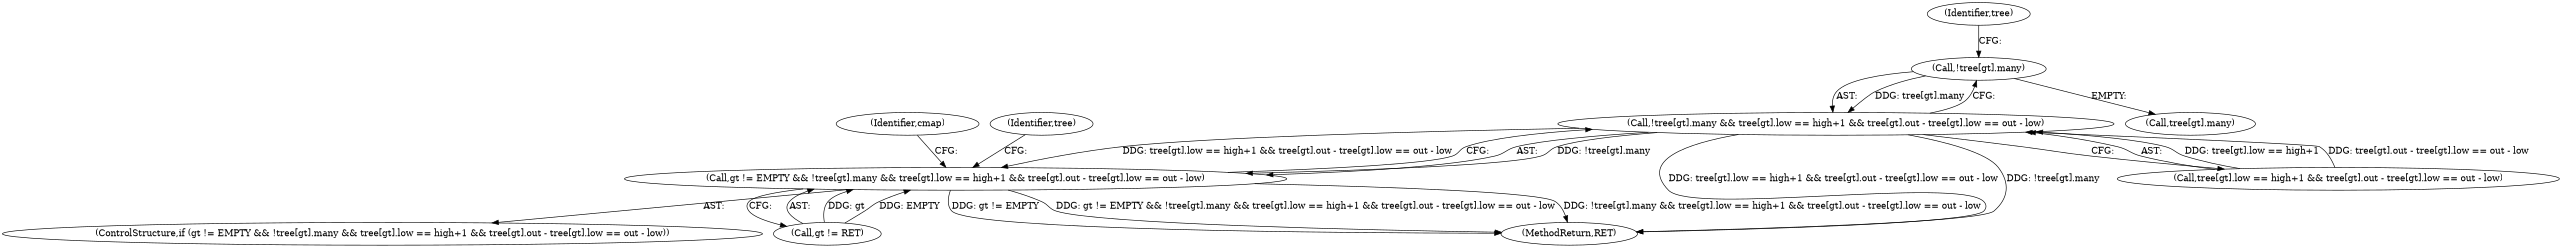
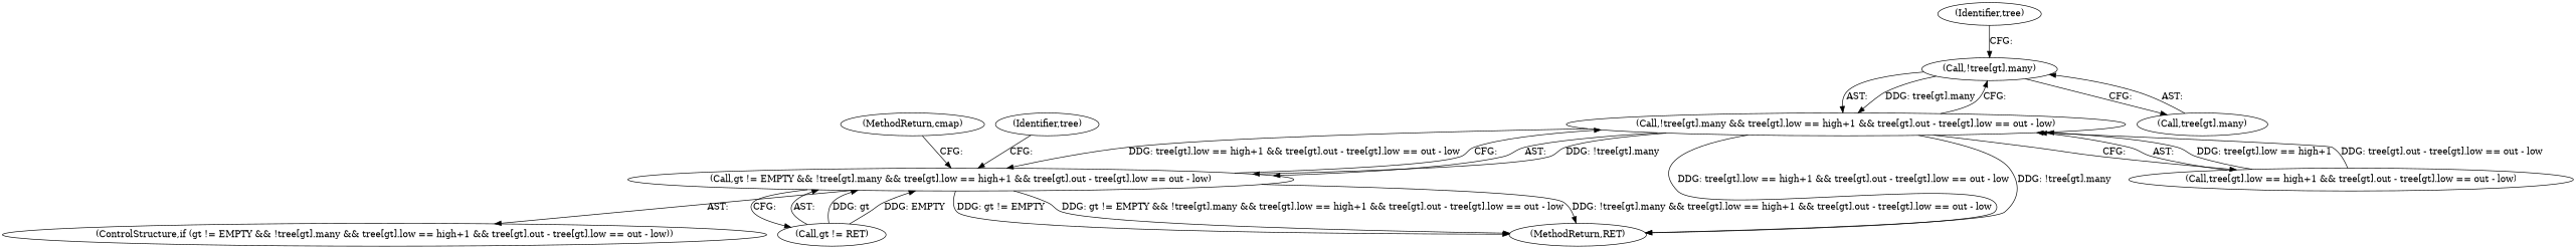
  digraph {
    n1 [label="(Call,!tree[gt].many)"]
    n2 [label="(Call,!tree[gt].many && tree[gt].low == high+1 && tree[gt].out - tree[gt].low == out - low)"]
    n3 [label="(Call,tree[gt].many)"]
    n4 [label="(MethodReturn,RET)"]
    n5 [label="(Call,gt != EMPTY && !tree[gt].many && tree[gt].low == high+1 && tree[gt].out - tree[gt].low == out - low)"]
    n6 [label="(Call,tree[gt].low == high+1 && tree[gt].out - tree[gt].low == out - low)"]
    n7 [label="(ControlStructure,if (gt != EMPTY && !tree[gt].many && tree[gt].low == high+1 && tree[gt].out - tree[gt].low == out - low))"]
    n8 [label="(Call,gt != RET)"]
    n9 [label="(Identifier,tree)"]
-   n10 [label="(Identifier,cmap)"]
+   n10 [label="(MethodReturn,cmap)"]
    n11 [label="(Identifier,tree)"]
    n1 -> n2 [label="AST: "]
    n1 -> n2 [label="DDG: tree[gt].many"]
-   n1 -> n3 [label="EMPTY: "]
+   n1 -> n3 [label="CFG: "]
    n2 -> n1 [label="CFG: "]
    n2 -> n4 [label="DDG: tree[gt].low == high+1 && tree[gt].out - tree[gt].low == out - low"]
    n2 -> n4 [label="DDG: !tree[gt].many"]
    n2 -> n5 [label="AST: "]
    n2 -> n5 [label="DDG: !tree[gt].many"]
    n2 -> n5 [label="DDG: tree[gt].low == high+1 && tree[gt].out - tree[gt].low == out - low"]
    n2 -> n6 [label="CFG: "]
+   n3 -> n1 [label="AST: "]
    n5 -> n2 [label="CFG: "]
    n5 -> n4 [label="DDG: gt != EMPTY && !tree[gt].many && tree[gt].low == high+1 && tree[gt].out - tree[gt].low == out - low"]
    n5 -> n4 [label="DDG: !tree[gt].many && tree[gt].low == high+1 && tree[gt].out - tree[gt].low == out - low"]
    n5 -> n4 [label="DDG: gt != EMPTY"]
    n5 -> n7 [label="AST: "]
    n5 -> n8 [label="CFG: "]
    n6 -> n2 [label="AST: "]
    n6 -> n2 [label="DDG: tree[gt].low == high+1"]
    n6 -> n2 [label="DDG: tree[gt].out - tree[gt].low == out - low"]
    n8 -> n5 [label="AST: "]
    n8 -> n5 [label="DDG: gt"]
    n8 -> n5 [label="DDG: EMPTY"]
    n9 -> n1 [label="CFG: "]
    n10 -> n5 [label="CFG: "]
    n11 -> n5 [label="CFG: "]
  }
